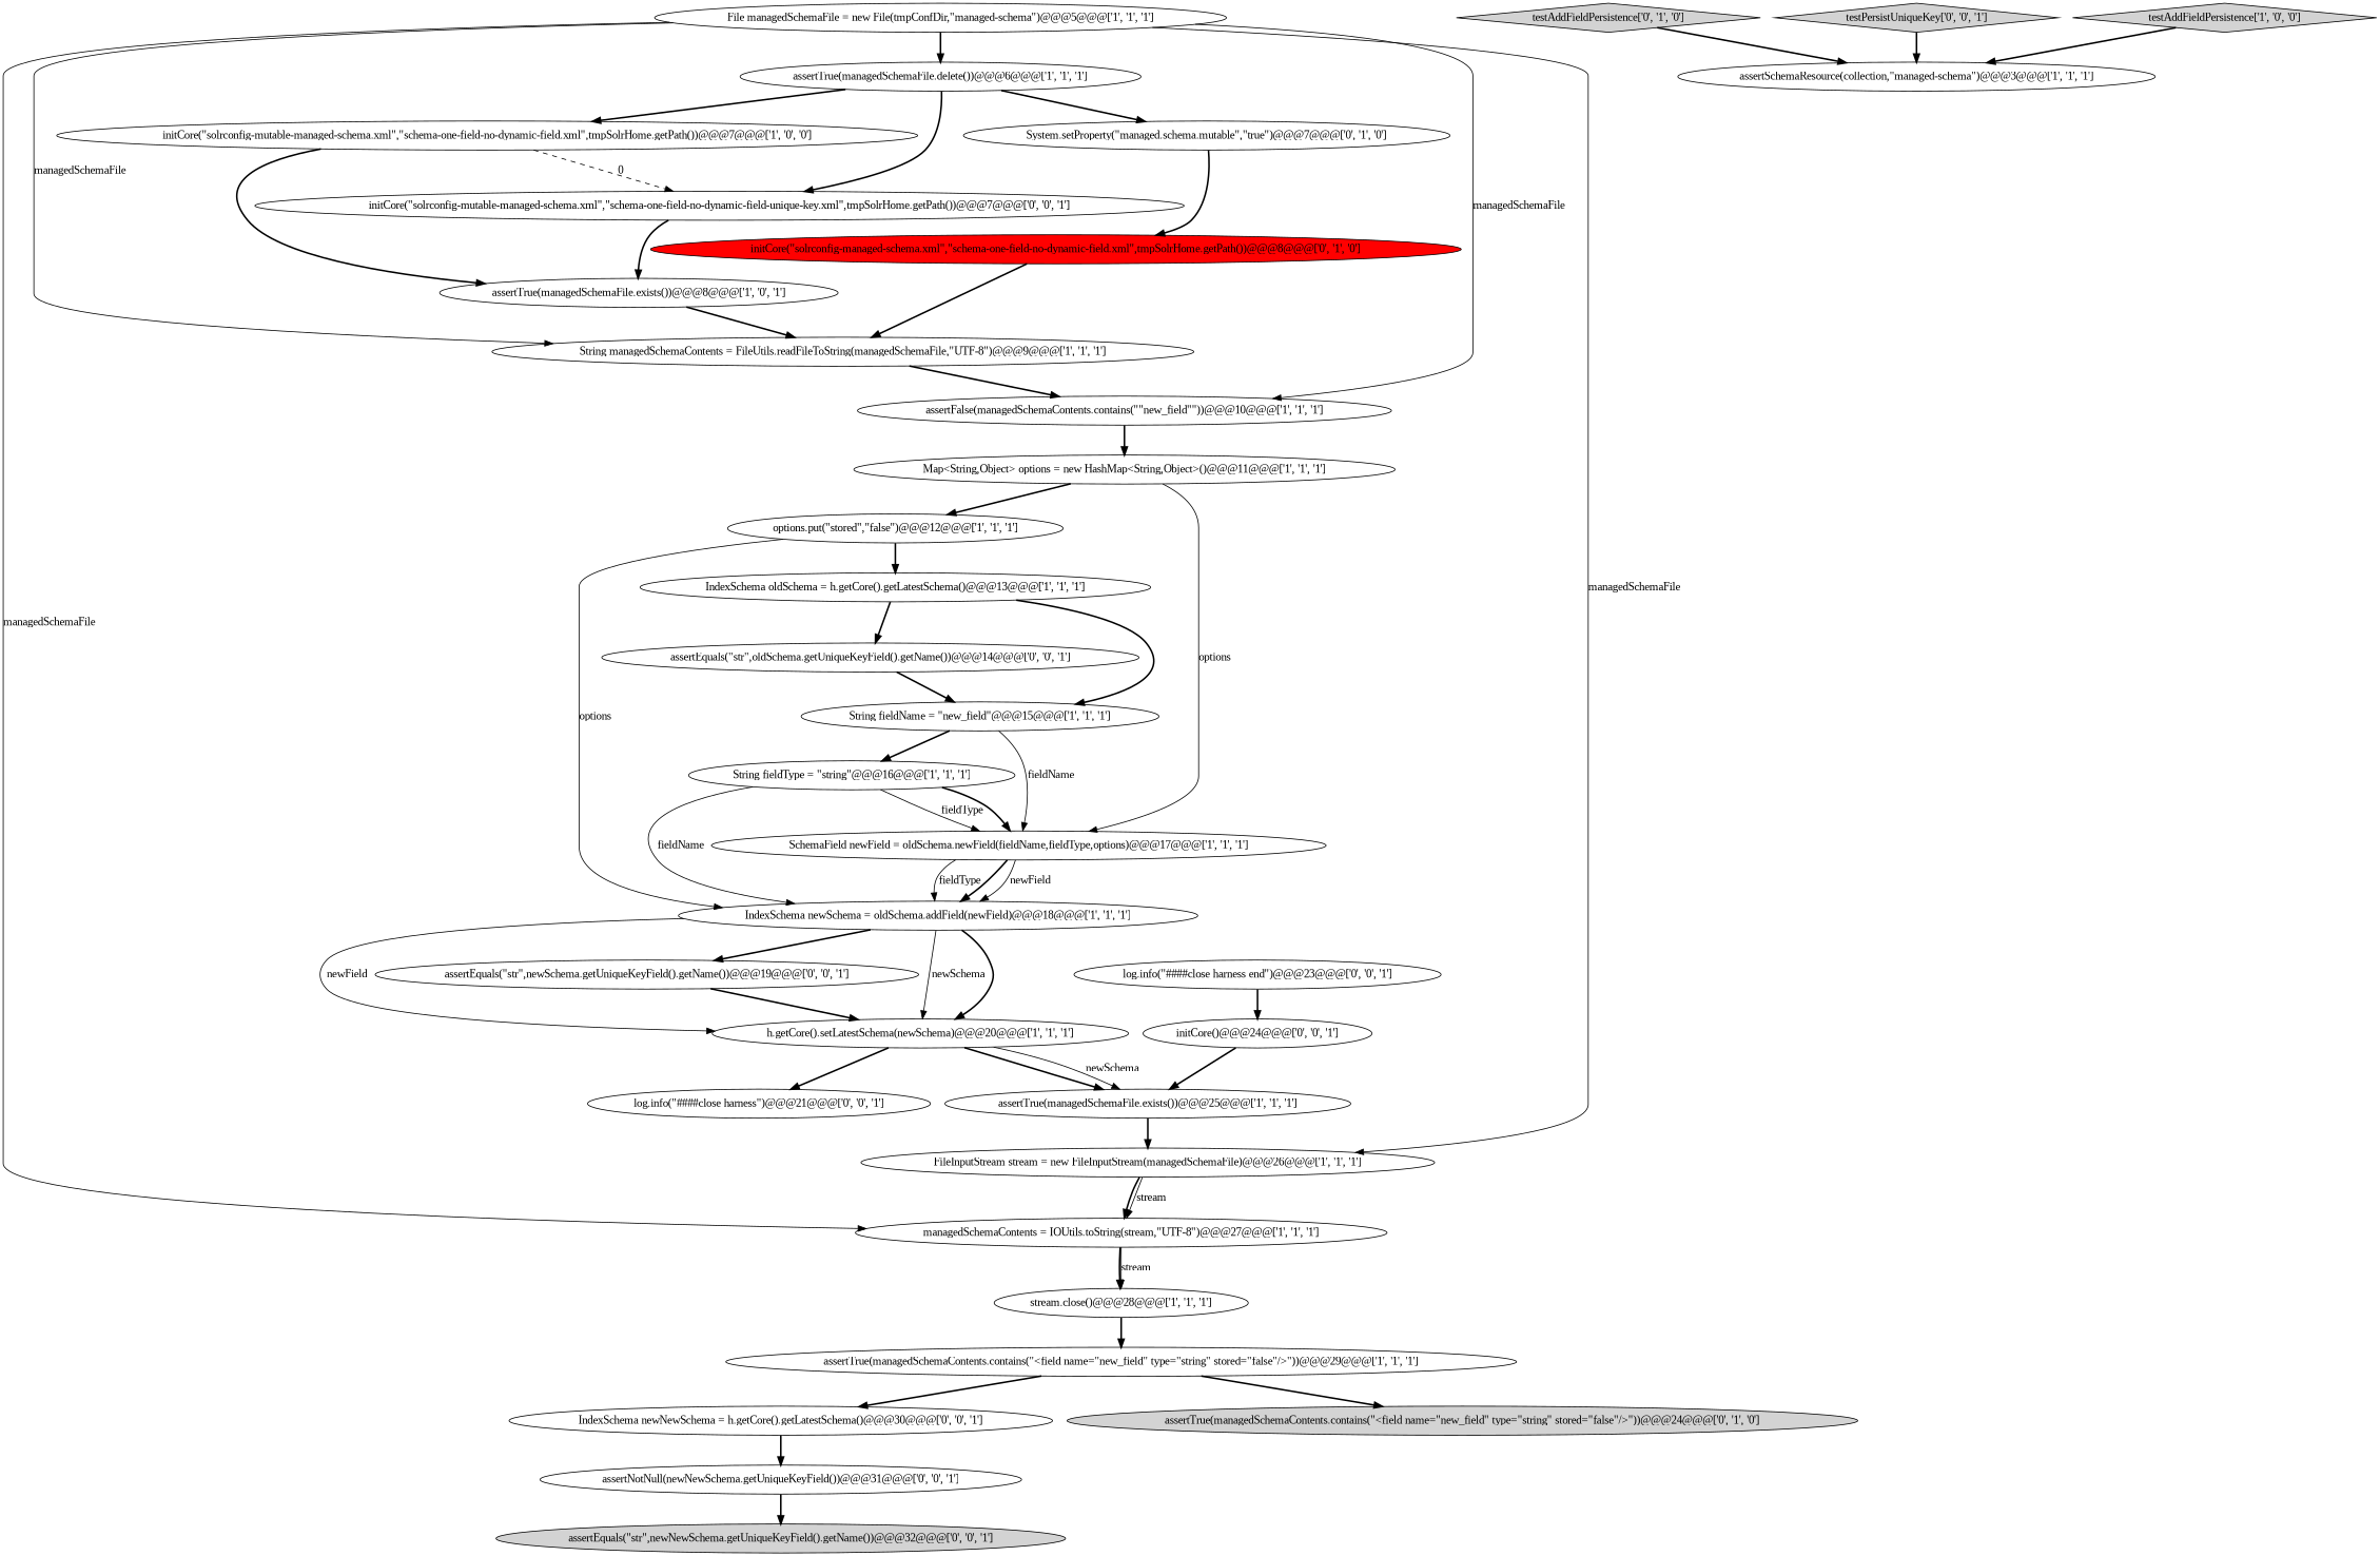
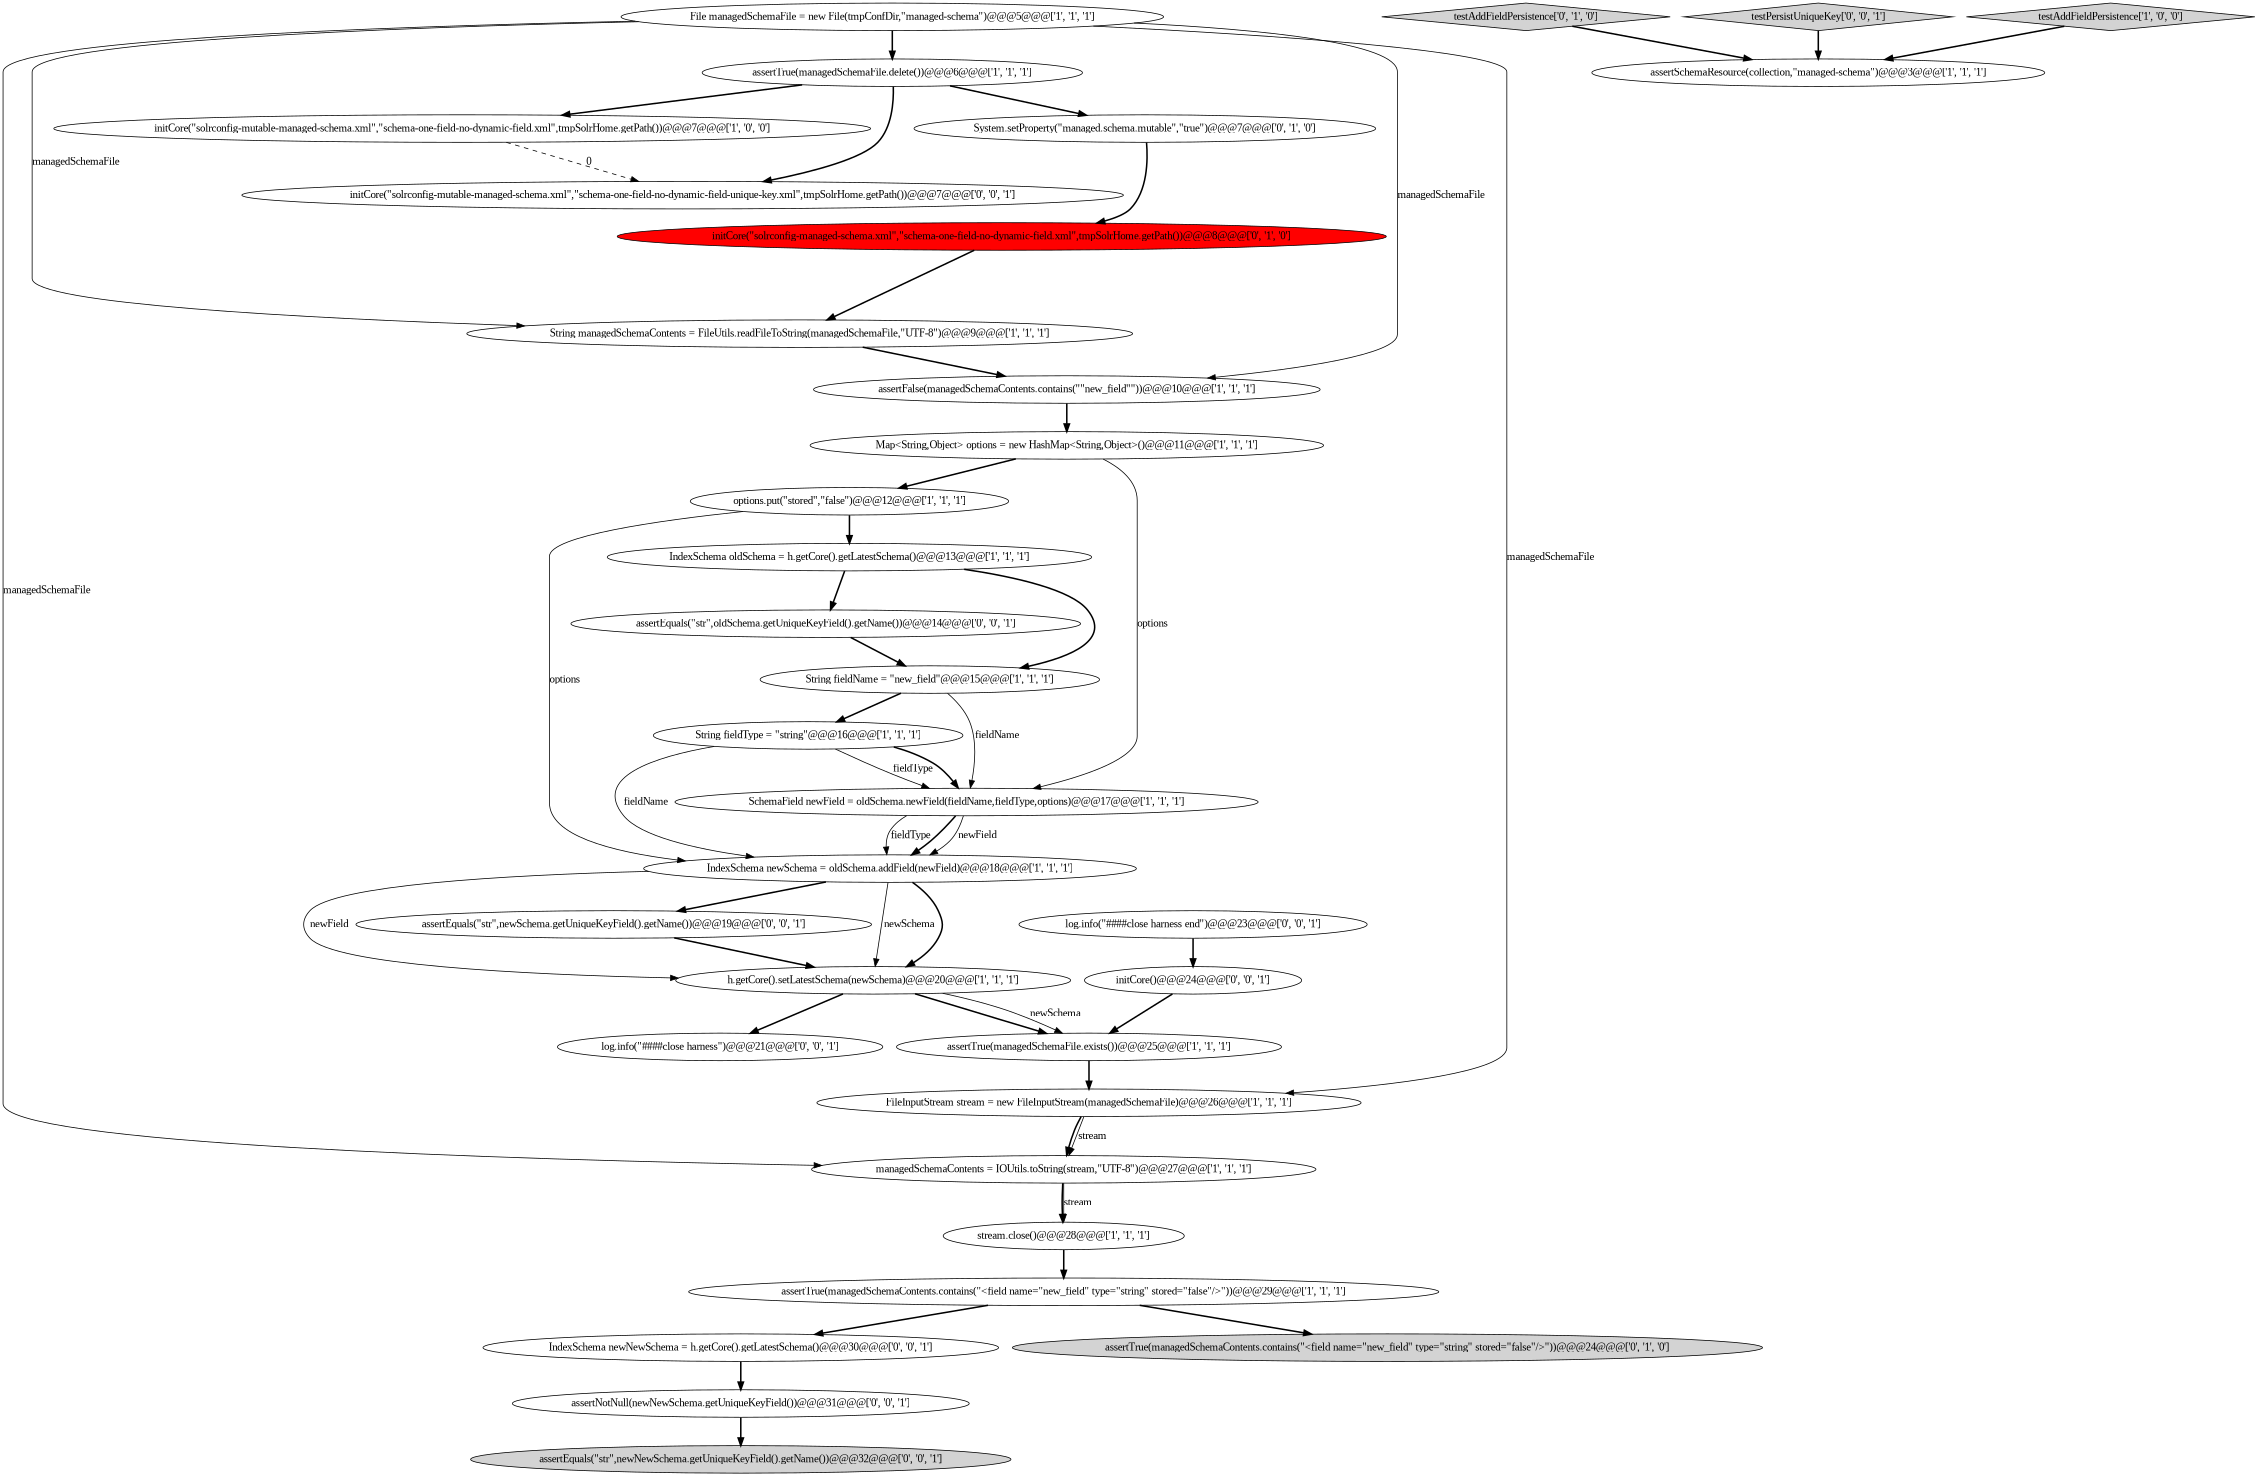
  digraph {
    fontname="Liberation Serif"
    node [fillcolor=white fontname="Liberation Serif" shape=ellipse style=filled]
    edge [fontname="Liberation Serif" style=bold]
    n1 [label="String managedSchemaContents = FileUtils.readFileToString(managedSchemaFile,\"UTF-8\")@@@9@@@['1', '1', '1']"]
    n2 [label="assertFalse(managedSchemaContents.contains(\"\"new_field\"\"))@@@10@@@['1', '1', '1']"]
    n3 [label="Map<String,Object> options = new HashMap<String,Object>()@@@11@@@['1', '1', '1']"]
    n4 [label="IndexSchema newSchema = oldSchema.addField(newField)@@@18@@@['1', '1', '1']"]
    n5 [label="h.getCore().setLatestSchema(newSchema)@@@20@@@['1', '1', '1']"]
    n6 [label="assertEquals(\"str\",newSchema.getUniqueKeyField().getName())@@@19@@@['0', '0', '1']"]
    n7 [label="assertTrue(managedSchemaFile.exists())@@@25@@@['1', '1', '1']"]
    n8 [label="log.info(\"####close harness\")@@@21@@@['0', '0', '1']"]
    n9 [label="File managedSchemaFile = new File(tmpConfDir,\"managed-schema\")@@@5@@@['1', '1', '1']"]
    n10 [label="FileInputStream stream = new FileInputStream(managedSchemaFile)@@@26@@@['1', '1', '1']"]
    n11 [label="assertTrue(managedSchemaFile.delete())@@@6@@@['1', '1', '1']"]
    n12 [label="managedSchemaContents = IOUtils.toString(stream,\"UTF-8\")@@@27@@@['1', '1', '1']"]
    n13 [label="System.setProperty(\"managed.schema.mutable\",\"true\")@@@7@@@['0', '1', '0']"]
    n14 [label="initCore(\"solrconfig-mutable-managed-schema.xml\",\"schema-one-field-no-dynamic-field.xml\",tmpSolrHome.getPath())@@@7@@@['1', '0', '0']"]
    n15 [label="initCore(\"solrconfig-mutable-managed-schema.xml\",\"schema-one-field-no-dynamic-field-unique-key.xml\",tmpSolrHome.getPath())@@@7@@@['0', '0', '1']"]
    n16 [label="stream.close()@@@28@@@['1', '1', '1']"]
    n17 [fillcolor=lightgray label="testAddFieldPersistence['0', '1', '0']" shape=diamond]
    n18 [label="assertSchemaResource(collection,\"managed-schema\")@@@3@@@['1', '1', '1']"]
    n19 [label="log.info(\"####close harness end\")@@@23@@@['0', '0', '1']"]
    n20 [label="initCore()@@@24@@@['0', '0', '1']"]
    n21 [label="options.put(\"stored\",\"false\")@@@12@@@['1', '1', '1']"]
    n22 [label="IndexSchema oldSchema = h.getCore().getLatestSchema()@@@13@@@['1', '1', '1']"]
    n23 [label="String fieldName = \"new_field\"@@@15@@@['1', '1', '1']"]
    n24 [label="assertEquals(\"str\",oldSchema.getUniqueKeyField().getName())@@@14@@@['0', '0', '1']"]
    n25 [fillcolor=red label="initCore(\"solrconfig-managed-schema.xml\",\"schema-one-field-no-dynamic-field.xml\",tmpSolrHome.getPath())@@@8@@@['0', '1', '0']"]
    n26 [label="SchemaField newField = oldSchema.newField(fieldName,fieldType,options)@@@17@@@['1', '1', '1']"]
    n27 [label="IndexSchema newNewSchema = h.getCore().getLatestSchema()@@@30@@@['0', '0', '1']"]
    n28 [label="assertNotNull(newNewSchema.getUniqueKeyField())@@@31@@@['0', '0', '1']"]
    n29 [fillcolor=lightgray label="assertEquals(\"str\",newNewSchema.getUniqueKeyField().getName())@@@32@@@['0', '0', '1']"]
    n30 [label="String fieldType = \"string\"@@@16@@@['1', '1', '1']"]
-   n31 [label="assertTrue(managedSchemaFile.exists())@@@8@@@['1', '0', '1']"]
    n32 [fillcolor=lightgray label="testPersistUniqueKey['0', '0', '1']" shape=diamond]
    n33 [label="assertTrue(managedSchemaContents.contains(\"<field name=\"new_field\" type=\"string\" stored=\"false\"/>\"))@@@29@@@['1', '1', '1']"]
    n34 [fillcolor=lightgray label="assertTrue(managedSchemaContents.contains(\"<field name=\"new_field\" type=\"string\" stored=\"false\"/>\"))@@@24@@@['0', '1', '0']"]
    n35 [fillcolor=lightgray label="testAddFieldPersistence['1', '0', '0']" shape=diamond]
    n1 -> n2
    n2 -> n3
    n3 -> n21
    n3 -> n26 [label=options style=solid]
    n4 -> n5 [label=newSchema style=solid]
    n4 -> n5
    n4 -> n5 [label=newField style=solid]
    n4 -> n6
    n5 -> n7 [label=newSchema style=solid]
    n5 -> n7
    n5 -> n8
    n6 -> n5
    n7 -> n10
    n9 -> n1 [label=managedSchemaFile style=solid]
    n9 -> n2 [label=managedSchemaFile style=solid]
    n9 -> n10 [label=managedSchemaFile style=solid]
    n9 -> n11
    n9 -> n12 [label=managedSchemaFile style=solid]
    n10 -> n12 [label=stream style=solid]
    n10 -> n12
    n11 -> n13
    n11 -> n14
    n11 -> n15
    n12 -> n16
    n12 -> n16 [label=stream style=solid]
    n13 -> n25
    n14 -> n15 [label=0 style=dashed]
-   n14 -> n31
-   n15 -> n31
    n16 -> n33
    n17 -> n18
    n19 -> n20
    n20 -> n7
    n21 -> n4 [label=options style=solid]
    n21 -> n22
    n22 -> n23
    n22 -> n24
    n23 -> n26 [label=fieldName style=solid]
    n23 -> n30
    n24 -> n23
    n25 -> n1
    n26 -> n4 [label=newField style=solid]
    n26 -> n4 [label=fieldType style=solid]
    n26 -> n4
    n27 -> n28
    n28 -> n29
    n30 -> n4 [label=fieldName style=solid]
    n30 -> n26 [label=fieldType style=solid]
    n30 -> n26
-   n31 -> n1
    n32 -> n18
    n33 -> n27
    n33 -> n34
    n35 -> n18
  }
